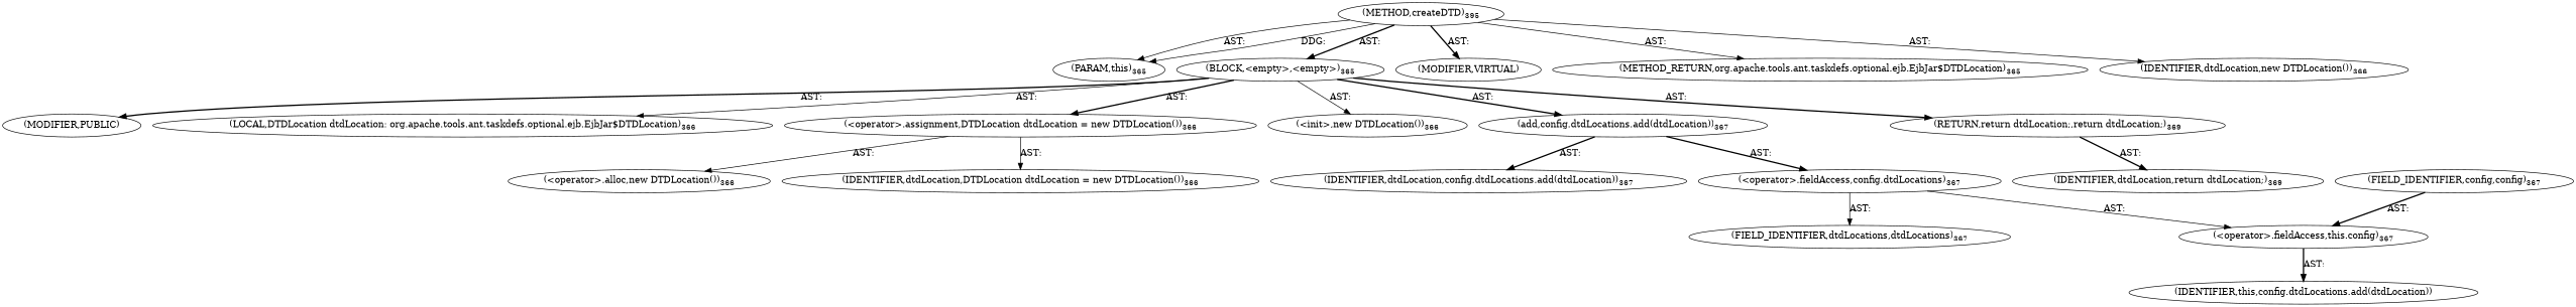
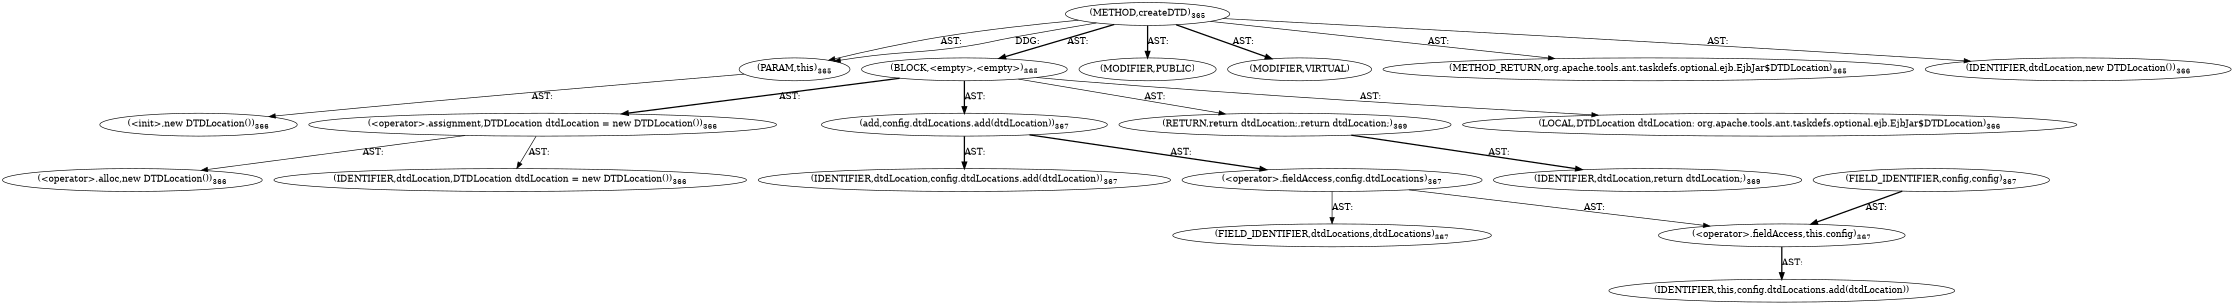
  digraph {
    edge [style=solid]
-   n1 [label=<(METHOD,createDTD)<SUB>395</SUB>>]
+   n1 [label=<(METHOD,createDTD)<SUB>365</SUB>>]
    n2 [label=<(PARAM,this)<SUB>365</SUB>>]
    n3 [label=<(BLOCK,&lt;empty&gt;,&lt;empty&gt;)<SUB>365</SUB>>]
    n4 [label=<(MODIFIER,PUBLIC)>]
    n5 [label=<(MODIFIER,VIRTUAL)>]
    n6 [label=<(METHOD_RETURN,org.apache.tools.ant.taskdefs.optional.ejb.EjbJar$DTDLocation)<SUB>365</SUB>>]
    n7 [label=<(IDENTIFIER,dtdLocation,new DTDLocation())<SUB>366</SUB>>]
    n8 [label=<(LOCAL,DTDLocation dtdLocation: org.apache.tools.ant.taskdefs.optional.ejb.EjbJar$DTDLocation)<SUB>366</SUB>>]
    n9 [label=<(&lt;operator&gt;.assignment,DTDLocation dtdLocation = new DTDLocation())<SUB>366</SUB>>]
    n10 [label=<(&lt;init&gt;,new DTDLocation())<SUB>366</SUB>>]
    n11 [label=<(add,config.dtdLocations.add(dtdLocation))<SUB>367</SUB>>]
    n12 [label=<(RETURN,return dtdLocation;,return dtdLocation;)<SUB>369</SUB>>]
    n13 [label=<(IDENTIFIER,dtdLocation,DTDLocation dtdLocation = new DTDLocation())<SUB>366</SUB>>]
    n14 [label=<(&lt;operator&gt;.alloc,new DTDLocation())<SUB>366</SUB>>]
    n15 [label=<(&lt;operator&gt;.fieldAccess,config.dtdLocations)<SUB>367</SUB>>]
    n16 [label=<(IDENTIFIER,dtdLocation,config.dtdLocations.add(dtdLocation))<SUB>367</SUB>>]
    n17 [label=<(IDENTIFIER,dtdLocation,return dtdLocation;)<SUB>369</SUB>>]
    n18 [label=<(&lt;operator&gt;.fieldAccess,this.config)<SUB>367</SUB>>]
    n19 [label=<(FIELD_IDENTIFIER,dtdLocations,dtdLocations)<SUB>367</SUB>>]
    n20 [label=<(IDENTIFIER,this,config.dtdLocations.add(dtdLocation))>]
    n21 [label=<(FIELD_IDENTIFIER,config,config)<SUB>367</SUB>>]
    n1 -> n2 [label="AST: "]
    n1 -> n2 [label="DDG: "]
    n1 -> n3 [label="AST: " style=bold]
-   n3 -> n4 [label="AST: " style=bold]
+   n1 -> n4 [label="AST: " style=bold]
    n1 -> n5 [label="AST: " style=bold]
    n1 -> n6 [label="AST: "]
    n1 -> n7 [label="AST: "]
    n3 -> n8 [label="AST: "]
    n3 -> n9 [label="AST: " style=bold]
-   n3 -> n10 [label="AST: "]
+   n2 -> n10 [label="AST: "]
    n3 -> n11 [label="AST: " style=bold]
-   n3 -> n12 [label="AST: " style=bold]
+   n3 -> n12 [label="AST: "]
    n9 -> n13 [label="AST: "]
    n9 -> n14 [label="AST: "]
    n11 -> n15 [label="AST: " style=bold]
    n11 -> n16 [label="AST: " style=bold]
    n12 -> n17 [label="AST: " style=bold]
    n15 -> n18 [label="AST: "]
    n15 -> n19 [label="AST: "]
    n18 -> n20 [label="AST: " style=bold]
    n21 -> n18 [label="AST: " style=bold]
  }
